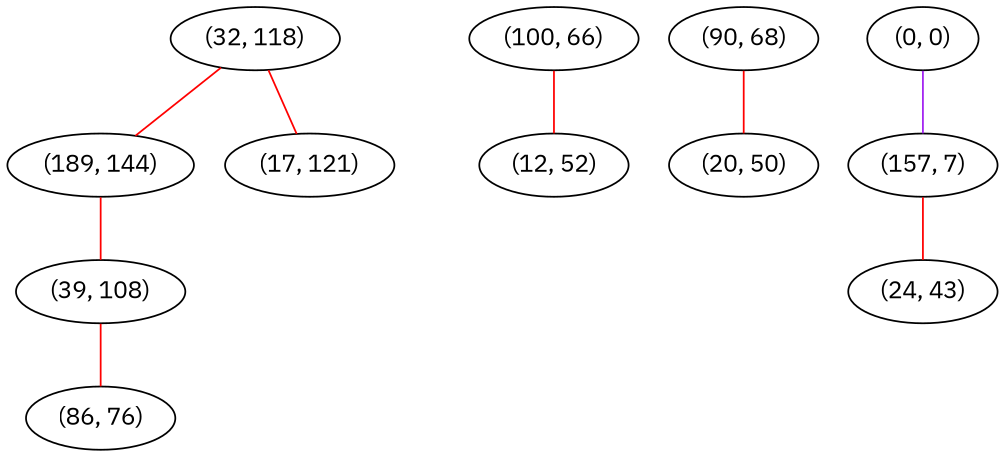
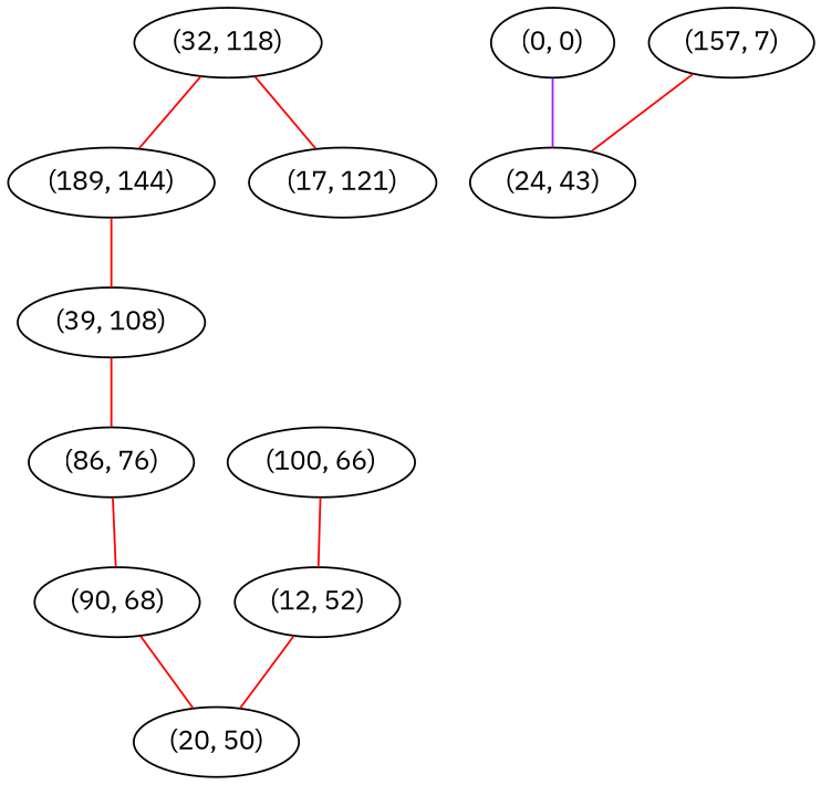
  graph {
    fontname="IBM Plex Sans"
    node [fontname="IBM Plex Sans"]
    edge [color=red fontname="IBM Plex Sans" weight=1]
    "(32, 118)"
    "(189, 144)"
    "(17, 121)"
    "(39, 108)"
    "(86, 76)"
    "(12, 52)"
    "(20, 50)"
    "(90, 68)"
    "(100, 66)"
    "(0, 0)"
    "(24, 43)"
    n12 [label="(157, 7)"]
    "(32, 118)" -- "(189, 144)"
    "(32, 118)" -- "(17, 121)"
    "(189, 144)" -- "(39, 108)"
    "(39, 108)" -- "(86, 76)"
+   "(86, 76)" -- "(90, 68)"
+   "(12, 52)" -- "(20, 50)"
    "(90, 68)" -- "(20, 50)"
    "(100, 66)" -- "(12, 52)"
-   "(0, 0)" -- n12 [color=purple weight=4]
+   "(0, 0)" -- "(24, 43)" [color=purple weight=4]
    n12 -- "(24, 43)"
  }
